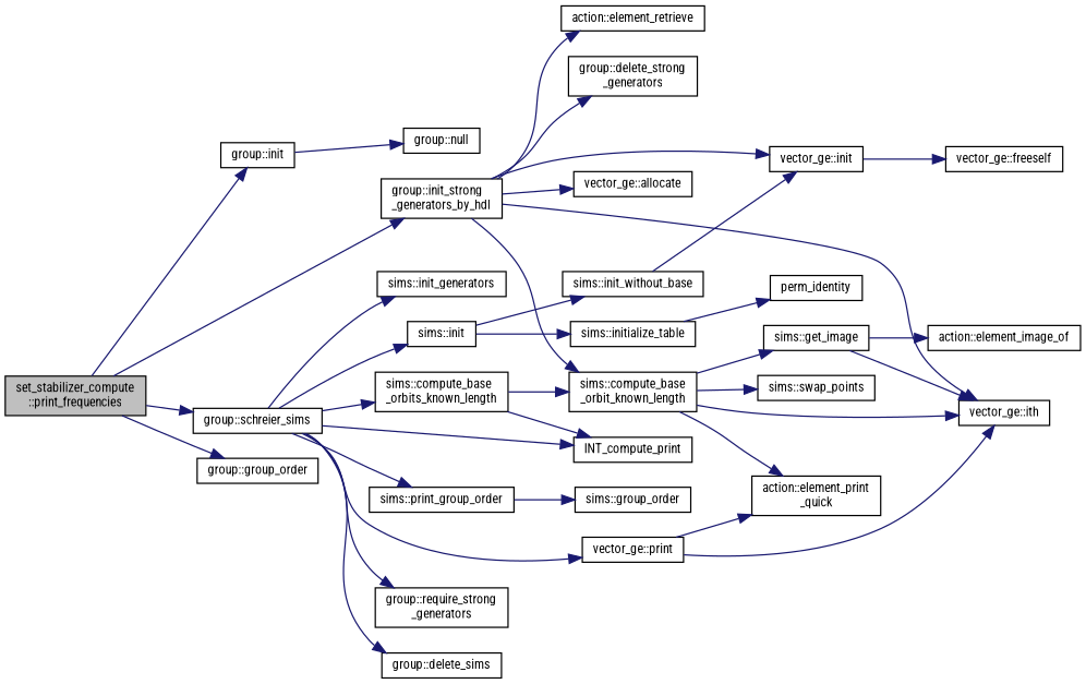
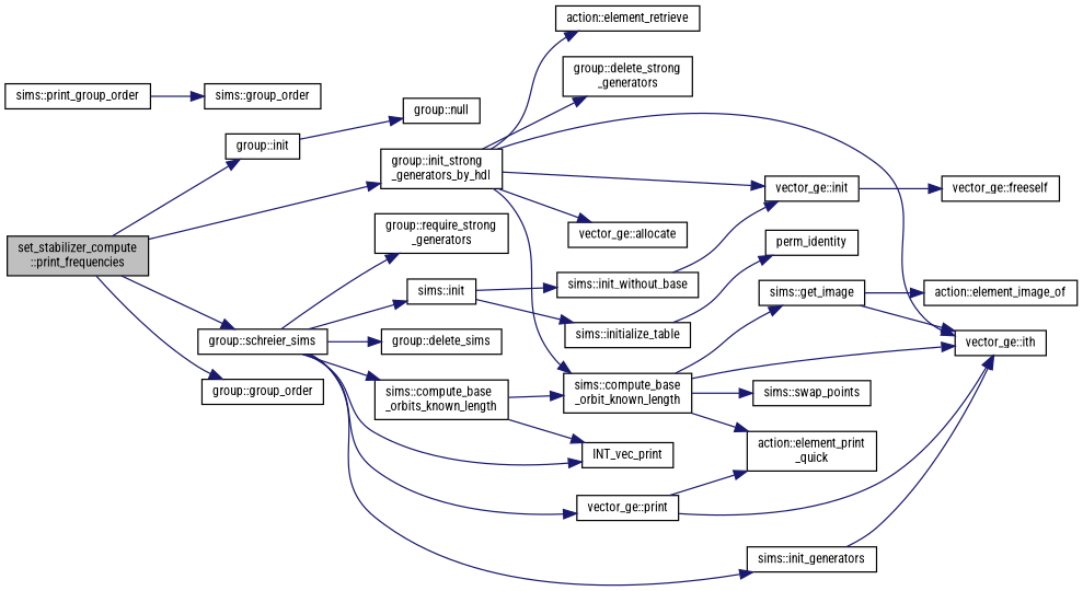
  digraph {
    fontname="Roboto Condensed"
    rankdir=LR
    node [color=black fillcolor=white fontname="Roboto Condensed" fontsize=10 shape=record style=filled]
    edge [color=midnightblue fontname="Roboto Condensed" fontsize=10 labelfontname=Helvetica labelfontsize=10 style=solid]
    n1 [fillcolor=grey75 fontcolor=black height=0.2 label="set_stabilizer_compute\l::print_frequencies" width=0.4]
    n2 [height=0.2 label="group::init" width=0.4]
    n3 [height=0.2 label="group::init_strong\l_generators_by_hdl" width=0.4]
    n4 [height=0.2 label="group::schreier_sims" width=0.4]
    n5 [height=0.2 label="group::group_order" width=0.4]
    n6 [height=0.2 label="group::null" width=0.4]
    n7 [height=0.2 label="group::delete_strong\l_generators" width=0.4]
    n8 [height=0.2 label="vector_ge::init" width=0.4]
    n9 [height=0.2 label="vector_ge::allocate" width=0.4]
    n10 [height=0.2 label="action::element_retrieve" width=0.4]
    n11 [height=0.2 label="vector_ge::ith" width=0.4]
    n12 [height=0.2 label="sims::compute_base\l_orbit_known_length" width=0.4]
-   n13 [height=0.2 label=INT_compute_print width=0.4]
+   n13 [height=0.2 label=INT_vec_print width=0.4]
    n14 [height=0.2 label="group::require_strong\l_generators" width=0.4]
    n15 [height=0.2 label="group::delete_sims" width=0.4]
    n16 [height=0.2 label="sims::init" width=0.4]
    n17 [height=0.2 label="vector_ge::print" width=0.4]
    n18 [height=0.2 label="sims::init_generators" width=0.4]
    n19 [height=0.2 label="sims::compute_base\l_orbits_known_length" width=0.4]
    n20 [height=0.2 label="sims::print_group_order" width=0.4]
    n21 [height=0.2 label="vector_ge::freeself" width=0.4]
    n22 [height=0.2 label="sims::init_without_base" width=0.4]
    n23 [height=0.2 label="sims::initialize_table" width=0.4]
    n24 [height=0.2 label="action::element_print\l_quick" width=0.4]
    n25 [height=0.2 label="sims::group_order" width=0.4]
    n26 [height=0.2 label=perm_identity width=0.4]
    n27 [height=0.2 label="sims::swap_points" width=0.4]
    n28 [height=0.2 label="sims::get_image" width=0.4]
    n29 [height=0.2 label="action::element_image_of" width=0.4]
    n1 -> n2
    n1 -> n3
    n1 -> n4
    n1 -> n5
    n2 -> n6
    n3 -> n7
    n3 -> n8
    n3 -> n9
    n3 -> n10
    n3 -> n11
    n3 -> n12
    n4 -> n13
    n4 -> n14
    n4 -> n15
    n4 -> n16
    n4 -> n17
    n4 -> n18
    n4 -> n19
-   n4 -> n20
    n8 -> n21
    n12 -> n11
    n12 -> n24
    n12 -> n27
    n12 -> n28
    n16 -> n22
    n16 -> n23
    n17 -> n11
    n17 -> n24
+   n18 -> n11
    n19 -> n12
    n19 -> n13
    n20 -> n25
    n22 -> n8
    n23 -> n26
    n28 -> n11
    n28 -> n29
  }
